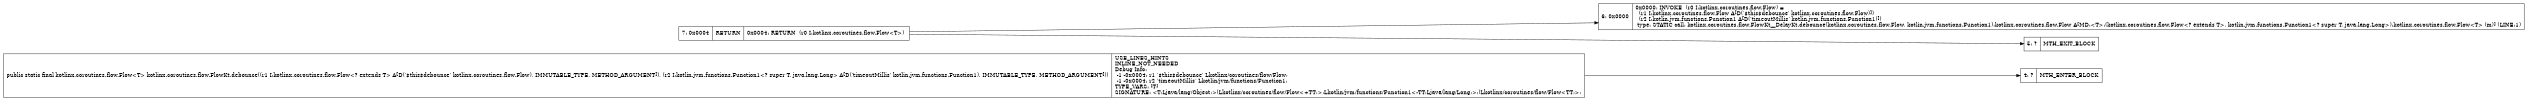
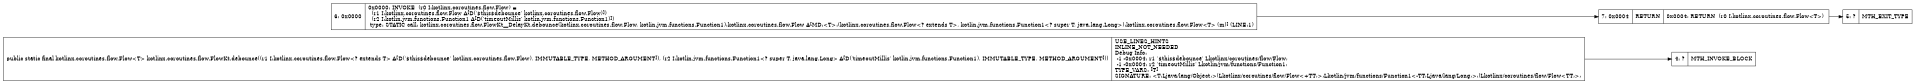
  digraph {
    rankdir=LR
    node [shape=record]
-   n1 [label="{4\:\ ?|MTH_ENTER_BLOCK\l}"]
+   n1 [label="{4\:\ ?|MTH_INVOKE_BLOCK\l}"]
    n2 [label="{6\:\ 0x0000|0x0000: INVOKE  (r0 I:kotlinx.coroutines.flow.Flow) = \l  (r1 I:kotlinx.coroutines.flow.Flow A[D('$this$debounce' kotlinx.coroutines.flow.Flow)])\l  (r2 I:kotlin.jvm.functions.Function1 A[D('timeoutMillis' kotlin.jvm.functions.Function1)])\l type: STATIC call: kotlinx.coroutines.flow.FlowKt__DelayKt.debounce(kotlinx.coroutines.flow.Flow, kotlin.jvm.functions.Function1):kotlinx.coroutines.flow.Flow A[MD:\<T\>:(kotlinx.coroutines.flow.Flow\<? extends T\>, kotlin.jvm.functions.Function1\<? super T, java.lang.Long\>):kotlinx.coroutines.flow.Flow\<T\> (m)] (LINE:1)\l}"]
    n3 [label="{7\:\ 0x0004|RETURN\l|0x0004: RETURN  (r0 I:kotlinx.coroutines.flow.Flow\<T\>) \l}"]
-   n4 [label="{5\:\ ?|MTH_EXIT_BLOCK\l}"]
+   n4 [label="{5\:\ ?|MTH_EXIT_TYPE\l}"]
    n5 [label="{public static final kotlinx.coroutines.flow.Flow\<T\> kotlinx.coroutines.flow.FlowKt.debounce((r1 I:kotlinx.coroutines.flow.Flow\<? extends T\> A[D('$this$debounce' kotlinx.coroutines.flow.Flow), IMMUTABLE_TYPE, METHOD_ARGUMENT]), (r2 I:kotlin.jvm.functions.Function1\<? super T, java.lang.Long\> A[D('timeoutMillis' kotlin.jvm.functions.Function1), IMMUTABLE_TYPE, METHOD_ARGUMENT]))  | USE_LINES_HINTS\lINLINE_NOT_NEEDED\lDebug Info:\l  \-1 \-0x0004: r1 '$this$debounce' Lkotlinx\/coroutines\/flow\/Flow;\l  \-1 \-0x0004: r2 'timeoutMillis' Lkotlin\/jvm\/functions\/Function1;\lTYPE_VARS: [T]\lSIGNATURE: \<T:Ljava\/lang\/Object;\>(Lkotlinx\/coroutines\/flow\/Flow\<+TT;\>;Lkotlin\/jvm\/functions\/Function1\<\-TT;Ljava\/lang\/Long;\>;)Lkotlinx\/coroutines\/flow\/Flow\<TT;\>;\l}"]
-   n3 -> n2
+   n2 -> n3
    n3 -> n4
    n5 -> n1
  }
